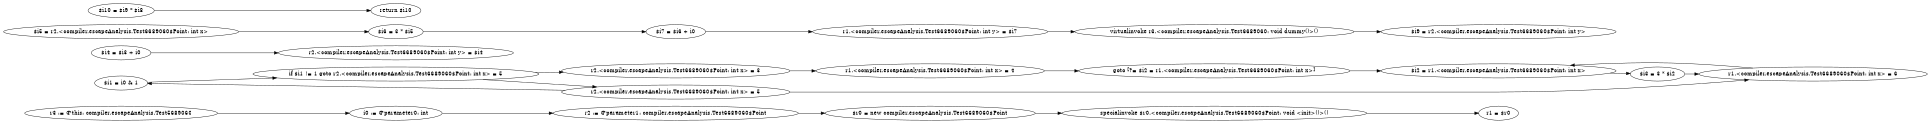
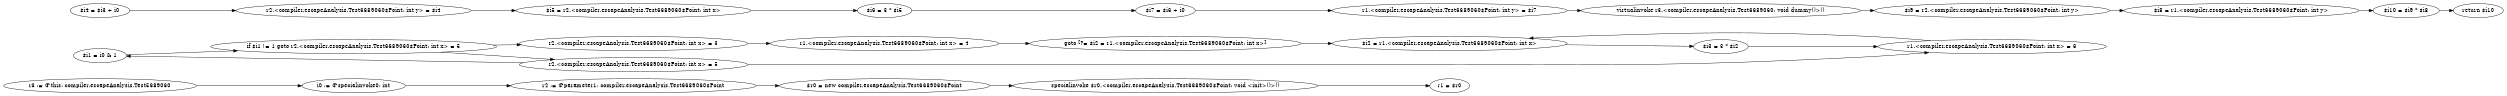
  digraph {
    rankdir=LR
    n1 [label="r3 := @this: compiler.escapeAnalysis.Test5689060"]
-   "i0 := @parameter0: int"
+   "i0 := @parameter0: int" [label="i0 := @specialinvoke0: int"]
    "r2 := @parameter1: compiler.escapeAnalysis.Test6689060$Point"
    "$r0 = new compiler.escapeAnalysis.Test6689060$Point"
    "specialinvoke $r0.<compiler.escapeAnalysis.Test6689060$Point: void <init>()>()"
    "r1 = $r0"
    "$i1 = i0 & 1"
    "if $i1 != 1 goto r2.<compiler.escapeAnalysis.Test6689060$Point: int x> = 5"
    "r2.<compiler.escapeAnalysis.Test6689060$Point: int x> = 3"
    "r2.<compiler.escapeAnalysis.Test6689060$Point: int x> = 5"
    "r1.<compiler.escapeAnalysis.Test6689060$Point: int x> = 4"
    "r1.<compiler.escapeAnalysis.Test6689060$Point: int x> = 6"
    "goto [?= $i2 = r1.<compiler.escapeAnalysis.Test6689060$Point: int x>]"
    "$i2 = r1.<compiler.escapeAnalysis.Test6689060$Point: int x>"
    "$i3 = 3 * $i2"
    "$i4 = $i3 + i0"
    "r2.<compiler.escapeAnalysis.Test6689060$Point: int y> = $i4"
    "$i5 = r2.<compiler.escapeAnalysis.Test6689060$Point: int x>"
    "$i6 = 3 * $i5"
    "$i7 = $i6 + i0"
    "r1.<compiler.escapeAnalysis.Test6689060$Point: int y> = $i7"
    "virtualinvoke r3.<compiler.escapeAnalysis.Test6689060: void dummy()>()"
    "$i9 = r2.<compiler.escapeAnalysis.Test6689060$Point: int y>"
+   "$i8 = r1.<compiler.escapeAnalysis.Test6689060$Point: int y>"
    "$i10 = $i9 * $i8"
    "return $i10"
    n1 -> "i0 := @parameter0: int"
    "i0 := @parameter0: int" -> "r2 := @parameter1: compiler.escapeAnalysis.Test6689060$Point"
    "r2 := @parameter1: compiler.escapeAnalysis.Test6689060$Point" -> "$r0 = new compiler.escapeAnalysis.Test6689060$Point"
    "$r0 = new compiler.escapeAnalysis.Test6689060$Point" -> "specialinvoke $r0.<compiler.escapeAnalysis.Test6689060$Point: void <init>()>()"
    "specialinvoke $r0.<compiler.escapeAnalysis.Test6689060$Point: void <init>()>()" -> "r1 = $r0"
    "$i1 = i0 & 1" -> "if $i1 != 1 goto r2.<compiler.escapeAnalysis.Test6689060$Point: int x> = 5"
    "if $i1 != 1 goto r2.<compiler.escapeAnalysis.Test6689060$Point: int x> = 5" -> "r2.<compiler.escapeAnalysis.Test6689060$Point: int x> = 3"
    "if $i1 != 1 goto r2.<compiler.escapeAnalysis.Test6689060$Point: int x> = 5" -> "r2.<compiler.escapeAnalysis.Test6689060$Point: int x> = 5"
    "r2.<compiler.escapeAnalysis.Test6689060$Point: int x> = 3" -> "r1.<compiler.escapeAnalysis.Test6689060$Point: int x> = 4"
    "r2.<compiler.escapeAnalysis.Test6689060$Point: int x> = 5" -> "$i1 = i0 & 1"
    "r2.<compiler.escapeAnalysis.Test6689060$Point: int x> = 5" -> "r1.<compiler.escapeAnalysis.Test6689060$Point: int x> = 6"
    "r1.<compiler.escapeAnalysis.Test6689060$Point: int x> = 4" -> "goto [?= $i2 = r1.<compiler.escapeAnalysis.Test6689060$Point: int x>]"
    "r1.<compiler.escapeAnalysis.Test6689060$Point: int x> = 6" -> "$i2 = r1.<compiler.escapeAnalysis.Test6689060$Point: int x>"
    "goto [?= $i2 = r1.<compiler.escapeAnalysis.Test6689060$Point: int x>]" -> "$i2 = r1.<compiler.escapeAnalysis.Test6689060$Point: int x>"
    "$i2 = r1.<compiler.escapeAnalysis.Test6689060$Point: int x>" -> "$i3 = 3 * $i2"
    "$i3 = 3 * $i2" -> "r1.<compiler.escapeAnalysis.Test6689060$Point: int x> = 6"
    "$i4 = $i3 + i0" -> "r2.<compiler.escapeAnalysis.Test6689060$Point: int y> = $i4"
+   "r2.<compiler.escapeAnalysis.Test6689060$Point: int y> = $i4" -> "$i5 = r2.<compiler.escapeAnalysis.Test6689060$Point: int x>"
    "$i5 = r2.<compiler.escapeAnalysis.Test6689060$Point: int x>" -> "$i6 = 3 * $i5"
    "$i6 = 3 * $i5" -> "$i7 = $i6 + i0"
    "$i7 = $i6 + i0" -> "r1.<compiler.escapeAnalysis.Test6689060$Point: int y> = $i7"
    "r1.<compiler.escapeAnalysis.Test6689060$Point: int y> = $i7" -> "virtualinvoke r3.<compiler.escapeAnalysis.Test6689060: void dummy()>()"
    "virtualinvoke r3.<compiler.escapeAnalysis.Test6689060: void dummy()>()" -> "$i9 = r2.<compiler.escapeAnalysis.Test6689060$Point: int y>"
+   "$i9 = r2.<compiler.escapeAnalysis.Test6689060$Point: int y>" -> "$i8 = r1.<compiler.escapeAnalysis.Test6689060$Point: int y>"
+   "$i8 = r1.<compiler.escapeAnalysis.Test6689060$Point: int y>" -> "$i10 = $i9 * $i8"
    "$i10 = $i9 * $i8" -> "return $i10"
  }
